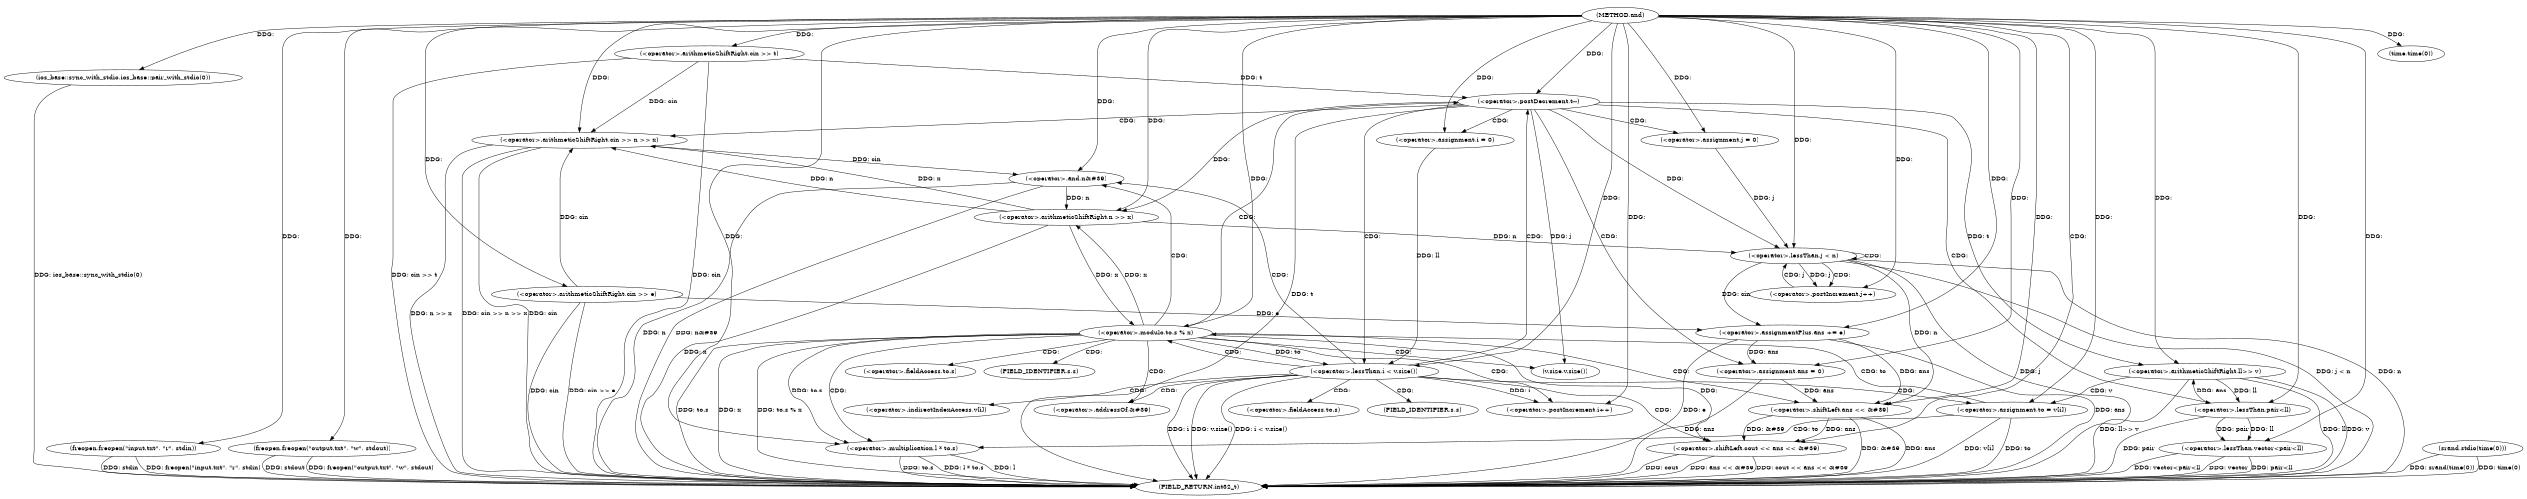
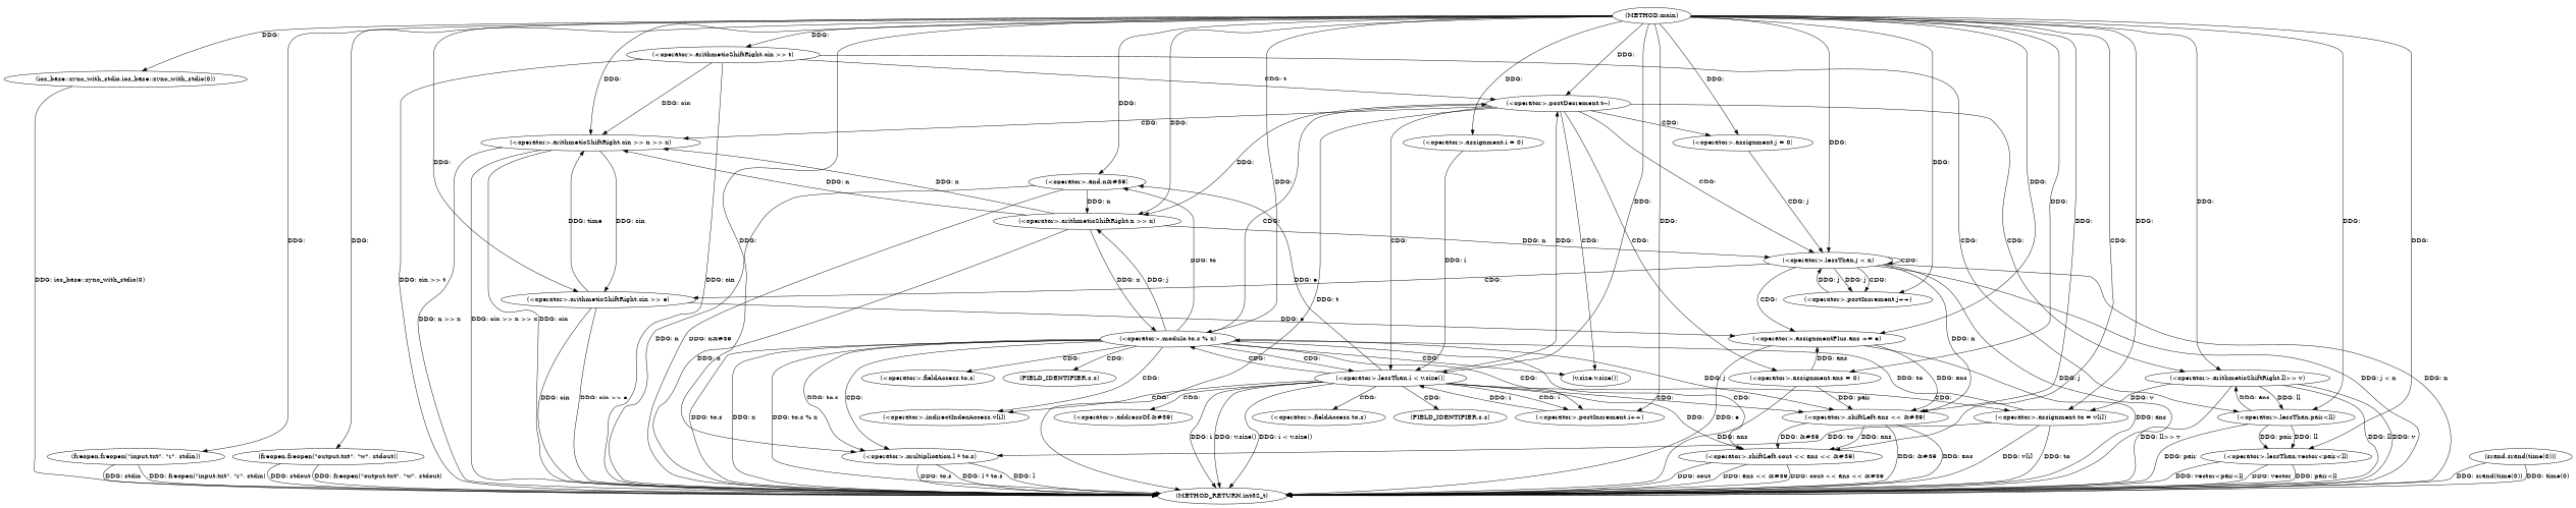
  digraph {
-   n1 [label="(METHOD,and)"]
-   n2 [label="(ios_base::sync_with_stdio,ios_base::pair_with_stdio(0))"]
+   n1 [label="(METHOD,main)"]
+   n2 [label="(ios_base::sync_with_stdio,ios_base::sync_with_stdio(0))"]
    n3 [label="(freopen,freopen(\"input.txt\", \"r\", stdin))"]
    n4 [label="(freopen,freopen(\"output.txt\", \"w\", stdout))"]
    n5 [label="(<operator>.arithmeticShiftRight,cin >> t)"]
    n6 [label="(<operator>.postDecrement,t--)"]
-   n7 [label="(time,time(0))"]
    n8 [label="(<operator>.arithmeticShiftRight,cin >> n >> x)"]
    n9 [label="(<operator>.assignment,ans = 0)"]
    n10 [label="(<operator>.assignment,i = 0)"]
    n11 [label="(<operator>.shiftLeft,cout << ans << &#39)"]
    n12 [label="(<operator>.and,n&#39)"]
    n13 [label="(<operator>.lessThan,vector<pair<ll)"]
    n14 [label="(<operator>.arithmeticShiftRight,ll>> v)"]
    n15 [label="(<operator>.assignment,j = 0)"]
    n16 [label="(<operator>.lessThan,j < n)"]
    n17 [label="(<operator>.postIncrement,j++)"]
    n18 [label="(<operator>.lessThan,i < v.size())"]
    n19 [label="(<operator>.arithmeticShiftRight,n >> x)"]
    n20 [label="(<operator>.arithmeticShiftRight,cin >> e)"]
    n21 [label="(<operator>.assignmentPlus,ans += e)"]
    n22 [label="(<operator>.assignment,to = v[i])"]
    n23 [label="(<operator>.multiplication,l * to.s)"]
    n24 [label="(<operator>.postIncrement,i++)"]
    n25 [label="(<operator>.shiftLeft,ans << &#39)"]
    n26 [label="(<operator>.lessThan,pair<ll)"]
    n27 [label="(<operator>.modulo,to.s % x)"]
-   n28 [label="(FIELD_RETURN,int32_t)"]
+   n28 [label="(METHOD_RETURN,int32_t)"]
    n29 [label="(v.size,v.size())"]
    n30 [label="(<operator>.addressOf,&#39)"]
    n31 [label="(<operator>.indirectIndexAccess,v[i])"]
    n32 [label="(<operator>.fieldAccess,to.s)"]
    n33 [label="(FIELD_IDENTIFIER,s,s)"]
    n34 [label="(<operator>.fieldAccess,to.s)"]
    n35 [label="(FIELD_IDENTIFIER,s,s)"]
-   n36 [label="(srand,stdio(time(0)))"]
+   n36 [label="(srand,srand(time(0)))"]
    n1 -> n2 [label="DDG: "]
    n1 -> n3 [label="DDG: "]
    n1 -> n4 [label="DDG: "]
    n1 -> n5 [label="DDG: "]
    n1 -> n6 [label="DDG: "]
-   n1 -> n7 [label="DDG: "]
    n1 -> n8 [label="DDG: "]
    n1 -> n9 [label="DDG: "]
    n1 -> n10 [label="DDG: "]
    n1 -> n11 [label="CDG: "]
    n1 -> n12 [label="DDG: "]
    n1 -> n13 [label="DDG: "]
    n1 -> n14 [label="DDG: "]
    n1 -> n15 [label="DDG: "]
    n1 -> n16 [label="DDG: "]
    n1 -> n17 [label="DDG: "]
    n1 -> n18 [label="DDG: "]
    n1 -> n19 [label="DDG: "]
    n1 -> n20 [label="DDG: "]
    n1 -> n21 [label="DDG: "]
    n1 -> n22 [label="DDG: "]
    n1 -> n23 [label="DDG: "]
    n1 -> n24 [label="DDG: "]
    n1 -> n25 [label="DDG: "]
    n1 -> n26 [label="DDG: "]
    n1 -> n27 [label="DDG: "]
    n2 -> n28 [label="DDG: ios_base::sync_with_stdio(0)"]
    n3 -> n28 [label="DDG: freopen(\"input.txt\", \"r\", stdin)"]
    n3 -> n28 [label="DDG: stdin"]
    n4 -> n28 [label="DDG: freopen(\"output.txt\", \"w\", stdout)"]
    n4 -> n28 [label="DDG: stdout"]
-   n5 -> n6 [label="DDG: t"]
+   n5 -> n6 [label="CDG: t"]
    n5 -> n8 [label="DDG: cin"]
    n5 -> n28 [label="DDG: cin"]
    n5 -> n28 [label="DDG: cin >> t"]
    n6 -> n8 [label="CDG: "]
    n6 -> n9 [label="CDG: "]
-   n6 -> n10 [label="CDG: "]
-   n6 -> n14 [label="DDG: t"]
+   n6 -> n14 [label="CDG: "]
    n6 -> n15 [label="CDG: "]
-   n6 -> n16 [label="DDG: "]
+   n6 -> n16 [label="CDG: "]
    n6 -> n18 [label="CDG: "]
    n6 -> n19 [label="DDG: "]
-   n6 -> n26 [label="CDG: "]
+   n5 -> n26 [label="CDG: "]
    n6 -> n28 [label="DDG: t"]
-   n6 -> n29 [label="DDG: j"]
-   n8 -> n12 [label="DDG: cin"]
+   n6 -> n29 [label="CDG: "]
+   n8 -> n20 [label="DDG: cin"]
    n8 -> n28 [label="DDG: cin"]
    n8 -> n28 [label="DDG: n >> x"]
    n8 -> n28 [label="DDG: cin >> n >> x"]
-   n21 -> n9 [label="DDG: ans"]
-   n9 -> n25 [label="DDG: ans"]
+   n9 -> n21 [label="DDG: ans"]
+   n9 -> n25 [label="DDG: pair"]
    n9 -> n28 [label="DDG: ans"]
-   n10 -> n18 [label="DDG: ll"]
+   n10 -> n18 [label="DDG: i"]
    n11 -> n28 [label="DDG: ans << &#39"]
    n11 -> n28 [label="DDG: cout << ans << &#39"]
    n11 -> n28 [label="DDG: cout"]
    n12 -> n19 [label="DDG: n"]
    n12 -> n28 [label="DDG: n"]
    n12 -> n28 [label="DDG: n&#39"]
    n13 -> n28 [label="DDG: pair<ll"]
    n13 -> n28 [label="DDG: vector<pair<ll"]
    n13 -> n28 [label="DDG: vector"]
-   n14 -> n22 [label="CDG: v"]
+   n14 -> n22 [label="DDG: v"]
    n14 -> n26 [label="DDG: ll"]
    n14 -> n28 [label="DDG: ll"]
    n14 -> n28 [label="DDG: v"]
    n14 -> n28 [label="DDG: ll>> v"]
-   n15 -> n16 [label="DDG: j"]
+   n15 -> n16 [label="CDG: j"]
    n16 -> n16 [label="CDG: "]
    n16 -> n17 [label="DDG: j"]
    n16 -> n17 [label="CDG: "]
-   n16 -> n21 [label="DDG: cin"]
+   n16 -> n20 [label="CDG: "]
+   n16 -> n21 [label="CDG: "]
    n16 -> n25 [label="DDG: n"]
    n16 -> n28 [label="DDG: j"]
    n16 -> n28 [label="DDG: n"]
    n16 -> n28 [label="DDG: j < n"]
-   n17 -> n16 [label="CDG: j"]
-   n18 -> n6 [label="CDG: "]
-   n18 -> n11 [label="CDG: "]
-   n18 -> n12 [label="CDG: "]
+   n17 -> n16 [label="DDG: j"]
+   n18 -> n6 [label="DDG: "]
+   n18 -> n11 [label="DDG: "]
+   n18 -> n12 [label="DDG: e"]
    n18 -> n22 [label="CDG: "]
-   n18 -> n24 [label="DDG: i"]
+   n18 -> n24 [label="CDG: i"]
+   n18 -> n25 [label="CDG: "]
    n18 -> n27 [label="CDG: "]
    n18 -> n28 [label="DDG: i"]
    n18 -> n28 [label="DDG: v.size()"]
    n18 -> n28 [label="DDG: i < v.size()"]
    n18 -> n30 [label="CDG: "]
    n18 -> n31 [label="CDG: "]
    n18 -> n32 [label="CDG: "]
    n18 -> n33 [label="CDG: "]
    n19 -> n8 [label="DDG: x"]
    n19 -> n8 [label="DDG: n"]
    n19 -> n16 [label="DDG: n"]
    n19 -> n27 [label="DDG: x"]
    n19 -> n28 [label="DDG: x"]
-   n20 -> n8 [label="DDG: cin"]
+   n20 -> n8 [label="DDG: time"]
    n20 -> n21 [label="DDG: e"]
    n20 -> n28 [label="DDG: cin"]
    n20 -> n28 [label="DDG: cin >> e"]
    n21 -> n25 [label="DDG: ans"]
    n21 -> n28 [label="DDG: ans"]
    n21 -> n28 [label="DDG: e"]
-   n22 -> n23 [label="CDG: to"]
-   n22 -> n27 [label="CDG: to"]
+   n22 -> n23 [label="DDG: to"]
+   n22 -> n27 [label="DDG: to"]
    n22 -> n28 [label="DDG: to"]
    n22 -> n28 [label="DDG: v[i]"]
    n23 -> n28 [label="DDG: to.s"]
    n23 -> n28 [label="DDG: l * to.s"]
    n23 -> n28 [label="DDG: l"]
+   n24 -> n18 [label="DDG: i"]
    n25 -> n11 [label="DDG: ans"]
    n25 -> n11 [label="DDG: &#39"]
    n25 -> n28 [label="DDG: ans"]
    n25 -> n28 [label="DDG: &#39"]
    n26 -> n13 [label="DDG: ll"]
    n26 -> n13 [label="DDG: pair"]
    n26 -> n14 [label="DDG: ans"]
    n26 -> n28 [label="DDG: pair"]
    n27 -> n6 [label="CDG: "]
-   n27 -> n11 [label="DDG: "]
-   n27 -> n12 [label="CDG: "]
-   n27 -> n18 [label="DDG: to"]
-   n27 -> n19 [label="DDG: x"]
+   n27 -> n11 [label="CDG: "]
+   n27 -> n12 [label="DDG: to"]
+   n27 -> n18 [label="CDG: "]
+   n27 -> n19 [label="DDG: j"]
    n27 -> n23 [label="DDG: to.s"]
    n27 -> n23 [label="CDG: "]
    n27 -> n24 [label="CDG: "]
-   n27 -> n25 [label="CDG: "]
+   n27 -> n25 [label="DDG: j"]
    n27 -> n28 [label="DDG: to.s"]
    n27 -> n28 [label="DDG: x"]
    n27 -> n28 [label="DDG: to.s % x"]
    n27 -> n29 [label="CDG: "]
-   n27 -> n30 [label="CDG: "]
+   n27 -> n31 [label="CDG: "]
    n27 -> n34 [label="CDG: "]
    n27 -> n35 [label="CDG: "]
    n36 -> n28 [label="DDG: time(0)"]
    n36 -> n28 [label="DDG: srand(time(0))"]
  }
